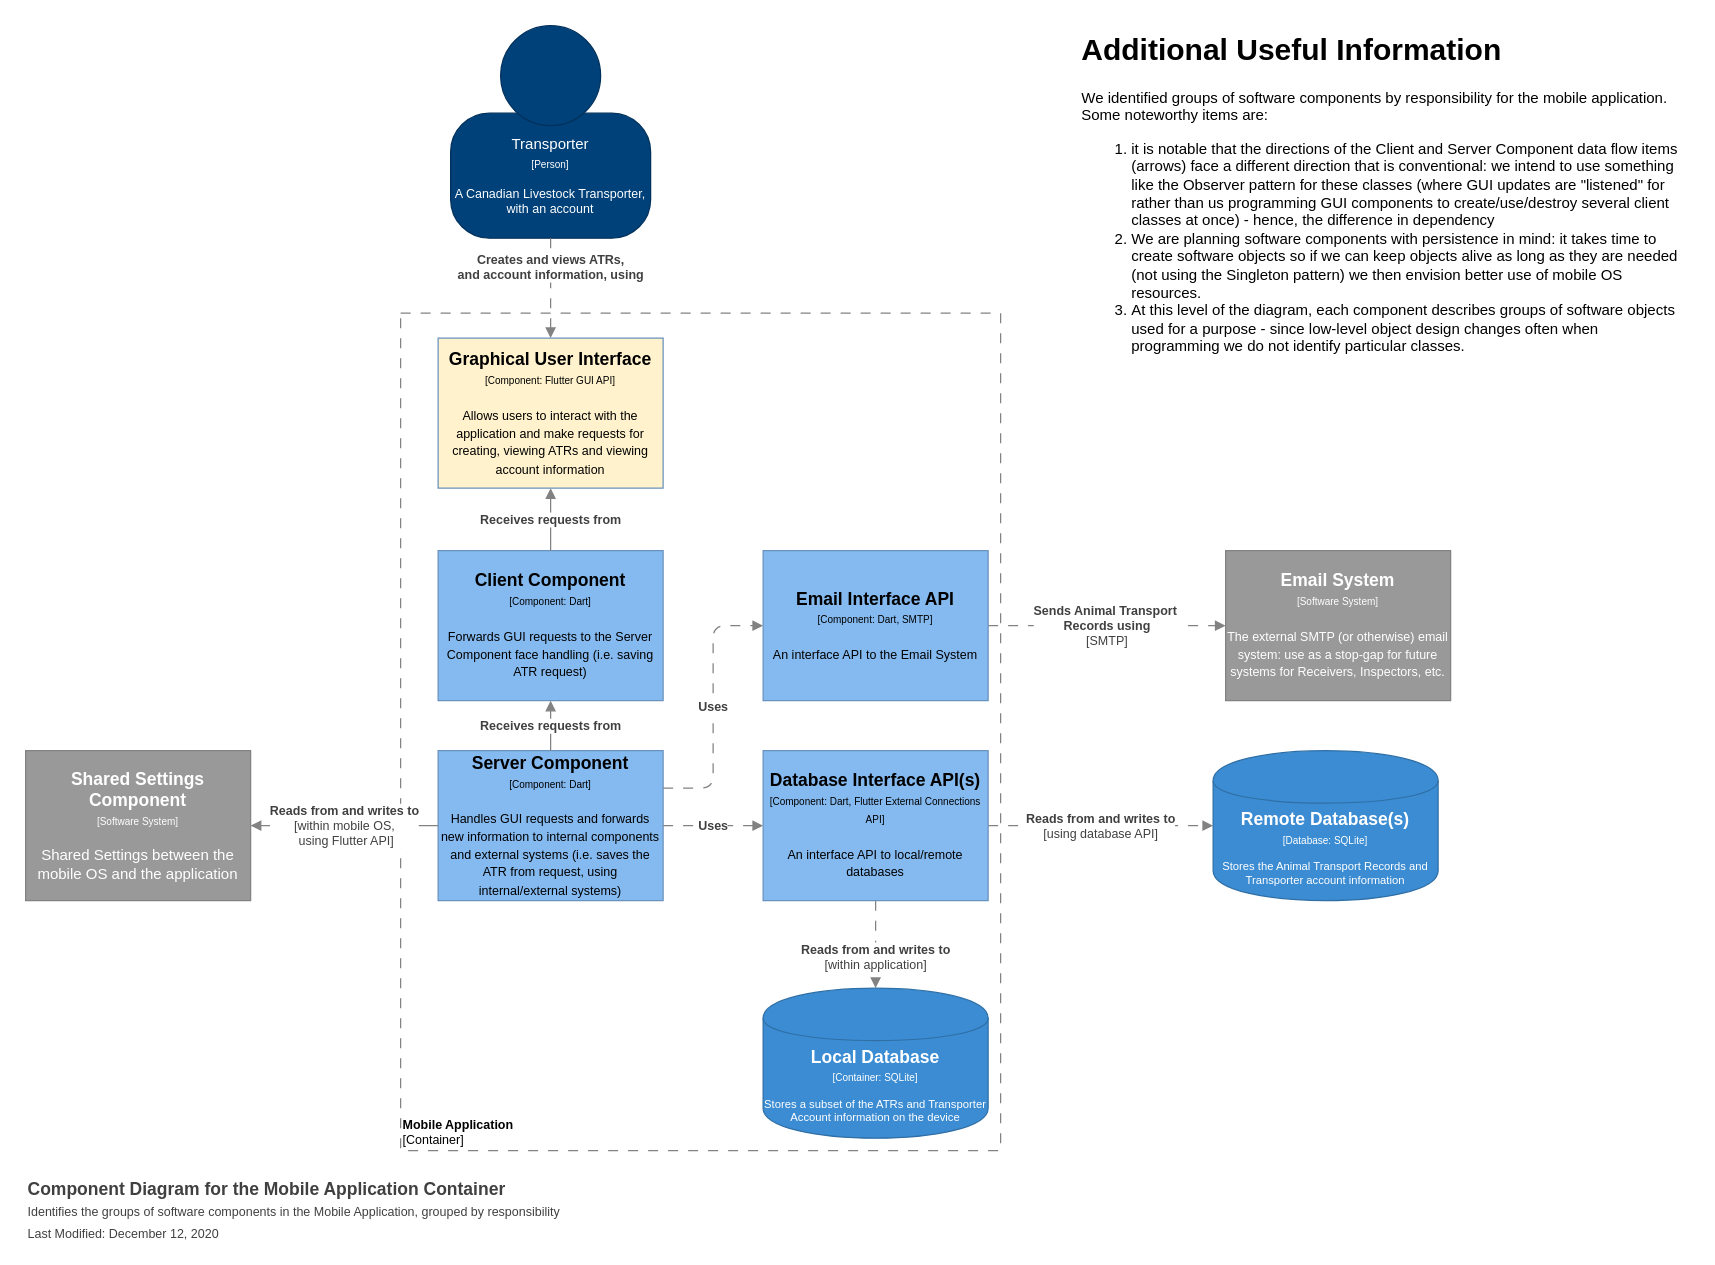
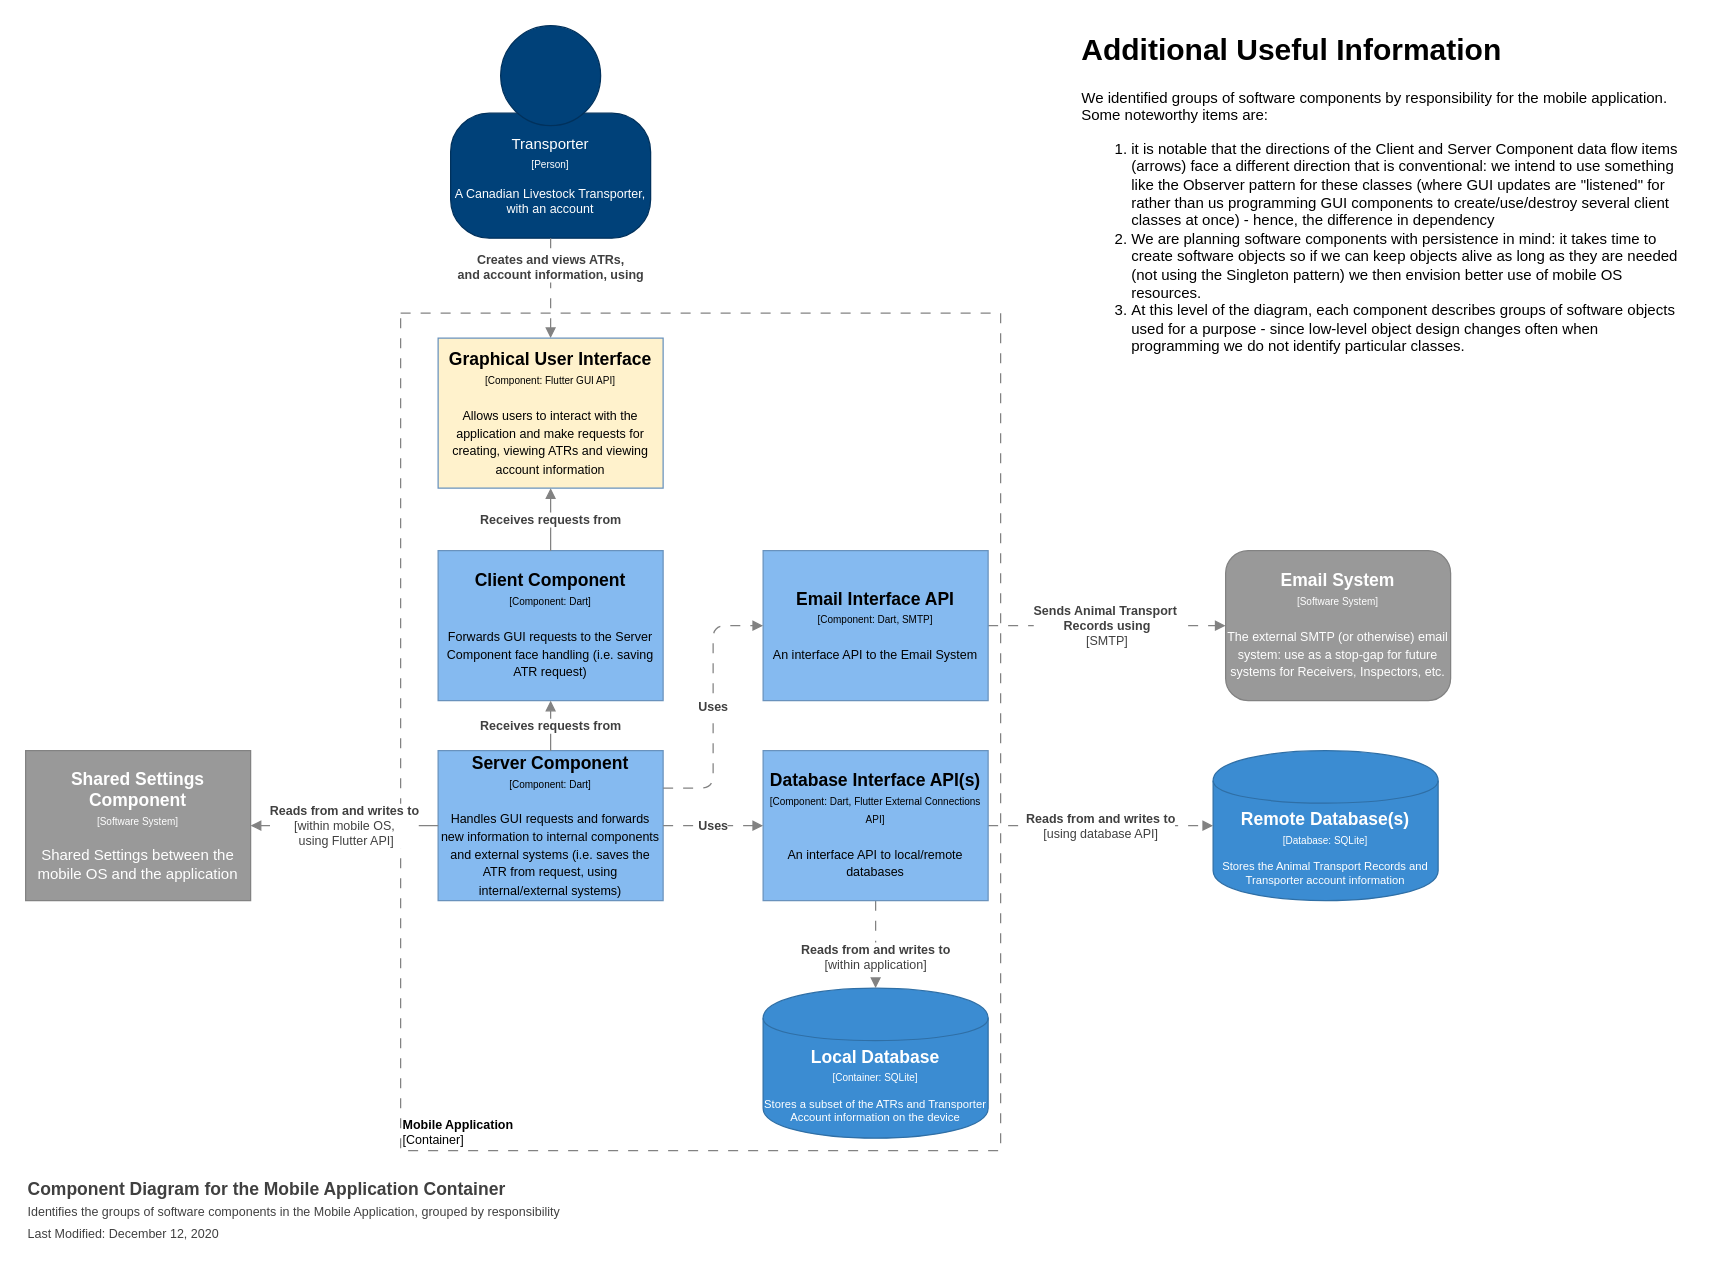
  <mxCell id="0" />
  <mxCell id="1" parent="0" />
  <mxCell id="2" value="" style="group;resizable=0;" parent="1" vertex="1" connectable="0"><mxGeometry x="360" y="20" width="160" height="170" as="geometry" /></mxCell>
  <mxCell id="3" value="&lt;div&gt;&lt;font color=&quot;#ffffff&quot;&gt;Transporter&lt;br&gt;&lt;font style=&quot;font-size: 8px&quot;&gt;[Person]&lt;/font&gt;&lt;/font&gt;&lt;/div&gt;&lt;div style=&quot;font-size: 10px&quot;&gt;&lt;font color=&quot;#ffffff&quot; style=&quot;font-size: 10px&quot;&gt;&lt;span style=&quot;font-size: 8px&quot;&gt;&lt;br&gt;&lt;/span&gt;A Canadian Livestock Transporter,&lt;br&gt;with an account&lt;/font&gt;&lt;br&gt;&lt;/div&gt;" style="rounded=1;whiteSpace=wrap;html=1;strokeColor=#00315C;fillColor=#004179;fontColor=#000000;arcSize=31;" parent="2" vertex="1"><mxGeometry y="70" width="160" height="100" as="geometry" /></mxCell>
  <mxCell id="4" value="" style="ellipse;whiteSpace=wrap;html=1;aspect=fixed;strokeColor=#00315C;fillColor=#004179;fontColor=#000000;" parent="2" vertex="1"><mxGeometry x="40" width="80" height="80" as="geometry" /></mxCell>
  <mxCell id="5" value="&lt;font style=&quot;font-size: 10px&quot;&gt;&lt;b&gt;Mobile Application&lt;/b&gt;&lt;br style=&quot;font-size: 10px&quot;&gt;[Container]&lt;/font&gt;" style="rounded=0;whiteSpace=wrap;html=1;strokeColor=#828282;fillColor=none;fontColor=#000000;align=left;labelPosition=center;verticalLabelPosition=middle;verticalAlign=bottom;dashed=1;strokeWidth=1;perimeterSpacing=0;spacing=2;spacingTop=0;fontSize=10;dashPattern=8 8;" parent="1" vertex="1"><mxGeometry x="320" y="250" width="480" height="670" as="geometry" /></mxCell>
  <mxCell id="6" value="&lt;div style=&quot;color: rgb(255 , 255 , 255)&quot;&gt;&lt;span style=&quot;font-size: 14px&quot;&gt;&lt;b&gt;Local Database&lt;/b&gt;&lt;/span&gt;&lt;/div&gt;&lt;div style=&quot;color: rgb(255 , 255 , 255) ; font-size: 12px&quot;&gt;&lt;font style=&quot;font-size: 8px&quot;&gt;[Container: SQLite]&lt;/font&gt;&lt;/div&gt;&lt;div style=&quot;color: rgb(255 , 255 , 255) ; font-size: 8px&quot;&gt;&lt;font style=&quot;line-height: 9.6px&quot;&gt;&lt;br&gt;&lt;/font&gt;&lt;/div&gt;&lt;div style=&quot;color: rgb(255 , 255 , 255)&quot;&gt;Stores a subset of the ATRs and Transporter Account information on the device&lt;br&gt;&lt;/div&gt;" style="shape=cylinder;whiteSpace=wrap;html=1;boundedLbl=1;backgroundOutline=1;strokeColor=#2F6FA6;strokeWidth=1;fillColor=#3B8CD2;fontSize=9;fontColor=#000000;align=center;resizable=0;" parent="1" vertex="1"><mxGeometry x="610" y="790" width="180" height="120" as="geometry" /></mxCell>
  <mxCell id="7" value="&lt;div style=&quot;color: rgb(255 , 255 , 255) ; white-space: normal&quot;&gt;&lt;span style=&quot;font-size: 14px&quot;&gt;&lt;b&gt;Remote Database(s)&lt;/b&gt;&lt;/span&gt;&lt;/div&gt;&lt;div style=&quot;color: rgb(255 , 255 , 255) ; font-size: 12px ; white-space: normal&quot;&gt;&lt;font style=&quot;font-size: 8px&quot;&gt;[Database: SQLite]&lt;/font&gt;&lt;/div&gt;&lt;div style=&quot;color: rgb(255 , 255 , 255) ; white-space: normal ; font-size: 8px&quot;&gt;&lt;font style=&quot;line-height: 9.6px&quot;&gt;&lt;br&gt;&lt;/font&gt;&lt;/div&gt;&lt;div style=&quot;color: rgb(255 , 255 , 255) ; white-space: normal&quot;&gt;Stores the Animal Transport Records and Transporter account information&lt;/div&gt;" style="shape=cylinder;whiteSpace=wrap;html=1;boundedLbl=1;backgroundOutline=1;strokeColor=#2F6FA6;strokeWidth=1;fillColor=#3B8CD2;fontSize=9;fontColor=#000000;align=center;resizable=0;" parent="1" vertex="1"><mxGeometry x="970" y="600" width="180" height="120" as="geometry" /></mxCell>
- <mxCell id="8" value="&lt;div&gt;&lt;span style=&quot;font-size: 14px&quot;&gt;&lt;b&gt;Email System&lt;/b&gt;&lt;/span&gt;&lt;/div&gt;&lt;div&gt;&lt;span style=&quot;font-size: 8px&quot;&gt;[Software System&lt;/span&gt;&lt;span style=&quot;font-size: 8px&quot;&gt;]&lt;/span&gt;&lt;br&gt;&lt;/div&gt;&lt;div&gt;&lt;span style=&quot;font-size: 8px&quot;&gt;&lt;br&gt;&lt;/span&gt;&lt;/div&gt;&lt;div&gt;&lt;font size=&quot;1&quot;&gt;The external SMTP (or otherwise) email system: use as a stop-gap for future systems for Receivers, Inspectors, etc.&lt;/font&gt;&lt;/div&gt;" style="rounded=0;whiteSpace=wrap;html=1;fillColor=#999999;fontColor=#FFFFFF;strokeColor=#828282;resizable=0;" parent="1" vertex="1"><mxGeometry x="980" y="440" width="180" height="120" as="geometry" /></mxCell>
+ <mxCell id="8" value="&lt;div&gt;&lt;span style=&quot;font-size: 14px&quot;&gt;&lt;b&gt;Email System&lt;/b&gt;&lt;/span&gt;&lt;/div&gt;&lt;div&gt;&lt;span style=&quot;font-size: 8px&quot;&gt;[Software System&lt;/span&gt;&lt;span style=&quot;font-size: 8px&quot;&gt;]&lt;/span&gt;&lt;br&gt;&lt;/div&gt;&lt;div&gt;&lt;span style=&quot;font-size: 8px&quot;&gt;&lt;br&gt;&lt;/span&gt;&lt;/div&gt;&lt;div&gt;&lt;font size=&quot;1&quot;&gt;The external SMTP (or otherwise) email system: use as a stop-gap for future systems for Receivers, Inspectors, etc.&lt;/font&gt;&lt;/div&gt;" style="whiteSpace=wrap;html=1;fillColor=#999999;fontColor=#FFFFFF;strokeColor=#828282;resizable=0;rounded=1;" parent="1" vertex="1"><mxGeometry x="980" y="440" width="180" height="120" as="geometry" /></mxCell>
  <mxCell id="9" value="&lt;b&gt;Creates and views ATRs, &lt;br&gt;and account information, using&lt;/b&gt;" style="endArrow=block;html=1;fontSize=10;fontColor=#404040;strokeWidth=1;endFill=1;dashed=1;dashPattern=8 8;strokeColor=#828282;elbow=vertical;entryX=0.5;entryY=0;entryDx=0;entryDy=0;exitX=0.5;exitY=1;exitDx=0;exitDy=0;" parent="1" target="14" edge="1" source="3"><mxGeometry x="-0.4" width="50" height="50" relative="1" as="geometry"><mxPoint x="439.29" y="220" as="sourcePoint" /><mxPoint x="439.29" y="290" as="targetPoint" /><mxPoint y="-1" as="offset" /></mxGeometry></mxCell>
  <mxCell id="10" value="&lt;b&gt;Reads from and writes to&lt;/b&gt;&lt;br&gt;[within application]" style="endArrow=block;html=1;fontSize=10;fontColor=#404040;strokeWidth=1;endFill=1;dashed=1;dashPattern=8 8;strokeColor=#828282;elbow=vertical;entryX=0.5;entryY=0;entryDx=0;entryDy=0;exitX=0.5;exitY=1;exitDx=0;exitDy=0;" parent="1" source="18" target="6" edge="1"><mxGeometry x="0.273" width="50" height="50" relative="1" as="geometry"><mxPoint x="480" y="440" as="sourcePoint" /><mxPoint x="770" y="350" as="targetPoint" /><mxPoint as="offset" /></mxGeometry></mxCell>
  <mxCell id="11" value="&lt;b&gt;Reads from and writes to&lt;/b&gt;&lt;br&gt;[using database API]" style="endArrow=block;html=1;fontSize=10;fontColor=#404040;strokeWidth=1;endFill=1;dashed=1;dashPattern=8 8;strokeColor=#828282;elbow=vertical;exitX=1;exitY=0.5;exitDx=0;exitDy=0;entryX=0;entryY=0.5;entryDx=0;entryDy=0;" parent="1" source="18" target="7" edge="1"><mxGeometry width="50" height="50" relative="1" as="geometry"><mxPoint x="580" y="350" as="sourcePoint" /><mxPoint x="780" y="350" as="targetPoint" /></mxGeometry></mxCell>
  <mxCell id="12" value="&lt;b&gt;Sends Animal Transport&amp;nbsp;&lt;/b&gt;&lt;br&gt;&lt;b&gt;Records using&lt;/b&gt;&lt;br&gt;[SMTP]" style="endArrow=block;html=1;fontSize=10;fontColor=#404040;strokeWidth=1;endFill=1;dashed=1;dashPattern=8 8;strokeColor=#828282;elbow=vertical;exitX=1;exitY=0.5;exitDx=0;exitDy=0;entryX=0;entryY=0.5;entryDx=0;entryDy=0;" parent="1" source="17" target="8" edge="1"><mxGeometry width="50" height="50" relative="1" as="geometry"><mxPoint x="850" y="350" as="sourcePoint" /><mxPoint x="1050" y="350" as="targetPoint" /></mxGeometry></mxCell>
  <mxCell id="13" value="Component Diagram for the Mobile Application Container&lt;br&gt;&lt;span style=&quot;font-size: x-small ; font-weight: 400&quot;&gt;Identifies the groups of software components in the Mobile Application, grouped by responsibility&lt;/span&gt;&lt;br style=&quot;font-size: x-small ; font-weight: 400&quot;&gt;&lt;span style=&quot;font-size: x-small ; font-weight: 400&quot;&gt;Last Modified: December 12, 2020&lt;/span&gt;" style="text;html=1;resizable=0;points=[];autosize=1;align=left;verticalAlign=top;spacingTop=-4;fontSize=14;fontColor=#404040;fontStyle=1" parent="1" vertex="1"><mxGeometry x="20" y="940" width="440" height="50" as="geometry" /></mxCell>
  <mxCell id="14" value="&lt;div&gt;&lt;span style=&quot;font-size: 14px&quot;&gt;&lt;b&gt;Graphical User Interface&lt;/b&gt;&lt;/span&gt;&lt;/div&gt;&lt;div&gt;&lt;span style=&quot;font-size: 8px&quot;&gt;[Component: Flutter GUI API]&lt;/span&gt;&lt;/div&gt;&lt;div&gt;&lt;span style=&quot;font-size: 8px&quot;&gt;&lt;br&gt;&lt;/span&gt;&lt;/div&gt;&lt;div&gt;&lt;font size=&quot;1&quot;&gt;Allows users to interact with the application and make requests for creating, viewing ATRs and viewing account information&lt;/font&gt;&lt;/div&gt;" style="rounded=0;whiteSpace=wrap;html=1;fillColor=#fff2cc;fontColor=#000000;strokeColor=#6992BD;resizable=0;" vertex="1" parent="1"><mxGeometry x="350" y="270" width="180" height="120" as="geometry" /></mxCell>
  <mxCell id="15" value="&lt;div&gt;&lt;span style=&quot;font-size: 14px&quot;&gt;&lt;b&gt;Client Component&lt;/b&gt;&lt;/span&gt;&lt;/div&gt;&lt;div&gt;&lt;span style=&quot;font-size: 8px&quot;&gt;[Component: Dart]&lt;/span&gt;&lt;/div&gt;&lt;div&gt;&lt;span style=&quot;font-size: 8px&quot;&gt;&lt;br&gt;&lt;/span&gt;&lt;/div&gt;&lt;div&gt;&lt;font size=&quot;1&quot;&gt;Forwards GUI requests to the Server Component face handling (i.e. saving ATR request)&lt;/font&gt;&lt;/div&gt;" style="rounded=0;whiteSpace=wrap;html=1;fillColor=#85baf0;fontColor=#000000;strokeColor=#6992BD;resizable=0;" vertex="1" parent="1"><mxGeometry x="350" y="440" width="180" height="120" as="geometry" /></mxCell>
  <mxCell id="16" value="&lt;div&gt;&lt;span style=&quot;font-size: 14px&quot;&gt;&lt;b&gt;Server Component&lt;/b&gt;&lt;/span&gt;&lt;/div&gt;&lt;div&gt;&lt;span style=&quot;font-size: 8px&quot;&gt;[Component: Dart]&lt;/span&gt;&lt;/div&gt;&lt;div&gt;&lt;span style=&quot;font-size: 8px&quot;&gt;&lt;br&gt;&lt;/span&gt;&lt;/div&gt;&lt;div&gt;&lt;font size=&quot;1&quot;&gt;Handles GUI requests and forwards new information to internal components and external systems (i.e. saves the ATR from request, using internal/external systems)&lt;/font&gt;&lt;/div&gt;" style="rounded=0;whiteSpace=wrap;html=1;fillColor=#85baf0;fontColor=#000000;strokeColor=#6992BD;resizable=0;" vertex="1" parent="1"><mxGeometry x="350" y="600" width="180" height="120" as="geometry" /></mxCell>
  <mxCell id="17" value="&lt;div&gt;&lt;span style=&quot;font-size: 14px&quot;&gt;&lt;b&gt;Email Interface API&lt;/b&gt;&lt;/span&gt;&lt;/div&gt;&lt;div&gt;&lt;span style=&quot;font-size: 8px&quot;&gt;[Component: Dart, SMTP]&lt;/span&gt;&lt;/div&gt;&lt;div&gt;&lt;span style=&quot;font-size: 8px&quot;&gt;&lt;br&gt;&lt;/span&gt;&lt;/div&gt;&lt;div&gt;&lt;font style=&quot;font-size: 10px&quot;&gt;An interface API to the Email System&lt;/font&gt;&lt;/div&gt;" style="rounded=0;whiteSpace=wrap;html=1;fillColor=#85baf0;fontColor=#000000;strokeColor=#6992BD;resizable=0;" vertex="1" parent="1"><mxGeometry x="610" y="440" width="180" height="120" as="geometry" /></mxCell>
  <mxCell id="18" value="&lt;div&gt;&lt;span style=&quot;font-size: 14px&quot;&gt;&lt;b&gt;Database Interface API(s)&lt;/b&gt;&lt;/span&gt;&lt;/div&gt;&lt;div&gt;&lt;span style=&quot;font-size: 8px&quot;&gt;[Component: Dart, Flutter External Connections API]&lt;/span&gt;&lt;/div&gt;&lt;div&gt;&lt;span style=&quot;font-size: 8px&quot;&gt;&lt;br&gt;&lt;/span&gt;&lt;/div&gt;&lt;div&gt;&lt;font size=&quot;1&quot;&gt;An interface API to local/remote databases&lt;/font&gt;&lt;/div&gt;" style="rounded=0;whiteSpace=wrap;html=1;fillColor=#85baf0;fontColor=#000000;strokeColor=#6992BD;resizable=0;" vertex="1" parent="1"><mxGeometry x="610" y="600" width="180" height="120" as="geometry" /></mxCell>
  <mxCell id="19" value="&lt;div&gt;&lt;span style=&quot;font-size: 14px&quot;&gt;&lt;b&gt;Shared Settings Component&lt;/b&gt;&lt;/span&gt;&lt;/div&gt;&lt;div&gt;&lt;span style=&quot;font-size: 8px&quot;&gt;[Software System&lt;/span&gt;&lt;span style=&quot;font-size: 8px&quot;&gt;]&lt;/span&gt;&lt;br&gt;&lt;/div&gt;&lt;div&gt;&lt;br&gt;&lt;/div&gt;&lt;div&gt;Shared Settings between the mobile OS and the application&lt;/div&gt;" style="rounded=0;whiteSpace=wrap;html=1;fillColor=#999999;fontColor=#FFFFFF;strokeColor=#828282;resizable=0;" vertex="1" parent="1"><mxGeometry x="20" y="600" width="180" height="120" as="geometry" /></mxCell>
  <mxCell id="20" value="&lt;span style=&quot;font-size: 10px&quot;&gt;&lt;b&gt;Receives requests from&lt;/b&gt;&lt;br&gt;&lt;/span&gt;" style="endArrow=block;html=1;fontSize=10;fontColor=#404040;strokeWidth=1;endFill=1;strokeColor=#828282;elbow=vertical;exitX=0.5;exitY=0;exitDx=0;exitDy=0;entryX=0.5;entryY=1;entryDx=0;entryDy=0;" edge="1" parent="1" source="15" target="14"><mxGeometry width="50" height="50" relative="1" as="geometry"><mxPoint x="480" y="590" as="sourcePoint" /><mxPoint x="680" y="590" as="targetPoint" /></mxGeometry></mxCell>
  <mxCell id="21" value="&lt;span style=&quot;font-size: 10px&quot;&gt;&lt;b&gt;Receives requests from&lt;/b&gt;&lt;br&gt;&lt;/span&gt;" style="endArrow=block;html=1;fontSize=10;fontColor=#404040;strokeWidth=1;endFill=1;strokeColor=#828282;elbow=vertical;exitX=0.5;exitY=0;exitDx=0;exitDy=0;entryX=0.5;entryY=1;entryDx=0;entryDy=0;" edge="1" parent="1" source="16" target="15"><mxGeometry width="50" height="50" relative="1" as="geometry"><mxPoint x="450" y="650" as="sourcePoint" /><mxPoint x="650" y="650" as="targetPoint" /></mxGeometry></mxCell>
  <mxCell id="22" value="&lt;b&gt;Uses&lt;/b&gt;" style="endArrow=block;html=1;fontSize=10;fontColor=#404040;strokeWidth=1;endFill=1;dashed=1;dashPattern=8 8;strokeColor=#828282;elbow=vertical;exitX=1;exitY=0.25;exitDx=0;exitDy=0;entryX=0;entryY=0.5;entryDx=0;entryDy=0;" edge="1" parent="1" source="16" target="17"><mxGeometry width="50" height="50" relative="1" as="geometry"><mxPoint x="620" y="640" as="sourcePoint" /><mxPoint x="820" y="640" as="targetPoint" /><Array as="points"><mxPoint x="570" y="630" /><mxPoint x="570" y="500" /></Array></mxGeometry></mxCell>
  <mxCell id="23" value="&lt;b&gt;Uses&lt;/b&gt;" style="endArrow=block;html=1;fontSize=10;fontColor=#404040;strokeWidth=1;endFill=1;dashed=1;dashPattern=8 8;strokeColor=#828282;elbow=vertical;exitX=1;exitY=0.5;exitDx=0;exitDy=0;entryX=0;entryY=0.5;entryDx=0;entryDy=0;" edge="1" parent="1" source="16" target="18"><mxGeometry width="50" height="50" relative="1" as="geometry"><mxPoint x="620" y="690" as="sourcePoint" /><mxPoint x="820" y="690" as="targetPoint" /></mxGeometry></mxCell>
  <mxCell id="24" style="edgeStyle=orthogonalEdgeStyle;rounded=0;orthogonalLoop=1;jettySize=auto;html=1;exitX=0.5;exitY=1;exitDx=0;exitDy=0;" edge="1" parent="1" source="5" target="5"><mxGeometry relative="1" as="geometry" /></mxCell>
  <mxCell id="25" value="&lt;span style=&quot;font-size: 10px&quot;&gt;&lt;b&gt;Reads from and writes to&lt;br&gt;&lt;/b&gt;[within mobile OS,&lt;br&gt;&amp;nbsp;using Flutter API]&lt;br&gt;&lt;/span&gt;" style="endArrow=block;html=1;fontSize=10;fontColor=#404040;strokeWidth=1;endFill=1;strokeColor=#828282;elbow=vertical;exitX=0;exitY=0.5;exitDx=0;exitDy=0;entryX=1;entryY=0.5;entryDx=0;entryDy=0;" edge="1" parent="1" source="16" target="19"><mxGeometry width="50" height="50" relative="1" as="geometry"><mxPoint x="460" y="590" as="sourcePoint" /><mxPoint x="660" y="590" as="targetPoint" /></mxGeometry></mxCell>
  <mxCell id="26" value="&lt;h1&gt;Additional Useful Information&lt;/h1&gt;&lt;p&gt;We identified groups of software components by responsibility for the mobile application. Some noteworthy items are:&lt;br&gt;&lt;ol&gt;&lt;li style=&quot;line-height: 120%&quot;&gt;it is notable that the directions of the Client and Server Component data flow items (arrows) face a different direction that is conventional: we intend to use something like the Observer pattern for these classes (where GUI updates are &quot;listened&quot; for rather than us programming GUI components to create/use/destroy several client classes at once) - hence, the difference in dependency&lt;/li&gt;&lt;li&gt;We are planning software components with persistence in mind: it takes time to create software objects so if we can keep objects alive as long as they are needed (not using the Singleton pattern) we then envision better use of mobile OS resources.&lt;/li&gt;&lt;li&gt;At this level of the diagram, each component describes groups of software objects used for a purpose - since low-level object design changes often when programming we do not identify particular classes.&lt;/li&gt;&lt;/ol&gt;&lt;/p&gt;" style="text;html=1;strokeColor=none;fillColor=none;spacing=5;spacingTop=-20;whiteSpace=wrap;overflow=hidden;rounded=0;" vertex="1" parent="1"><mxGeometry x="860" y="20" width="490" height="370" as="geometry" /></mxCell>
